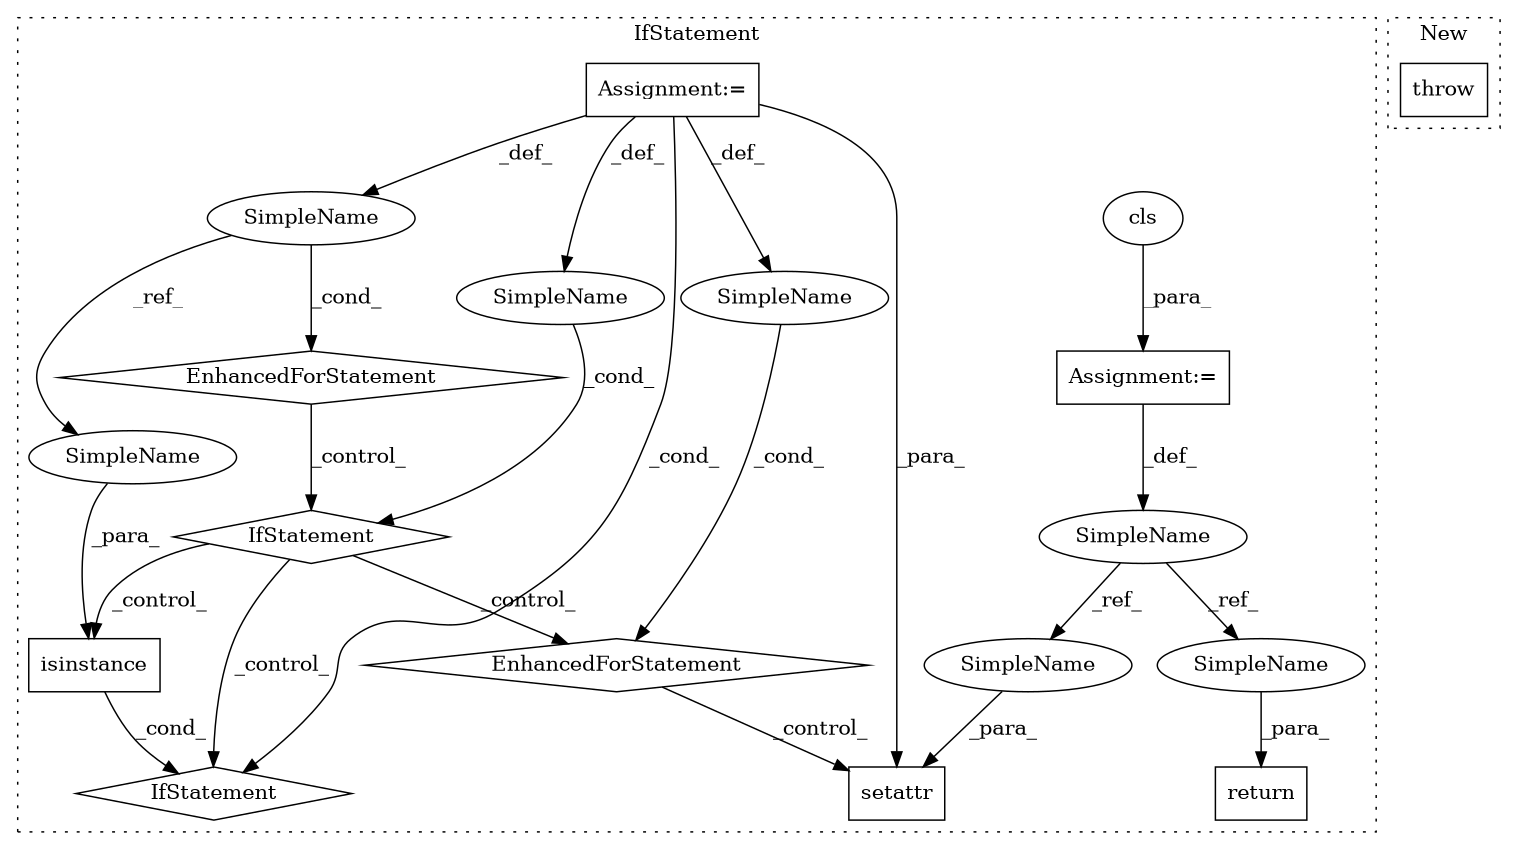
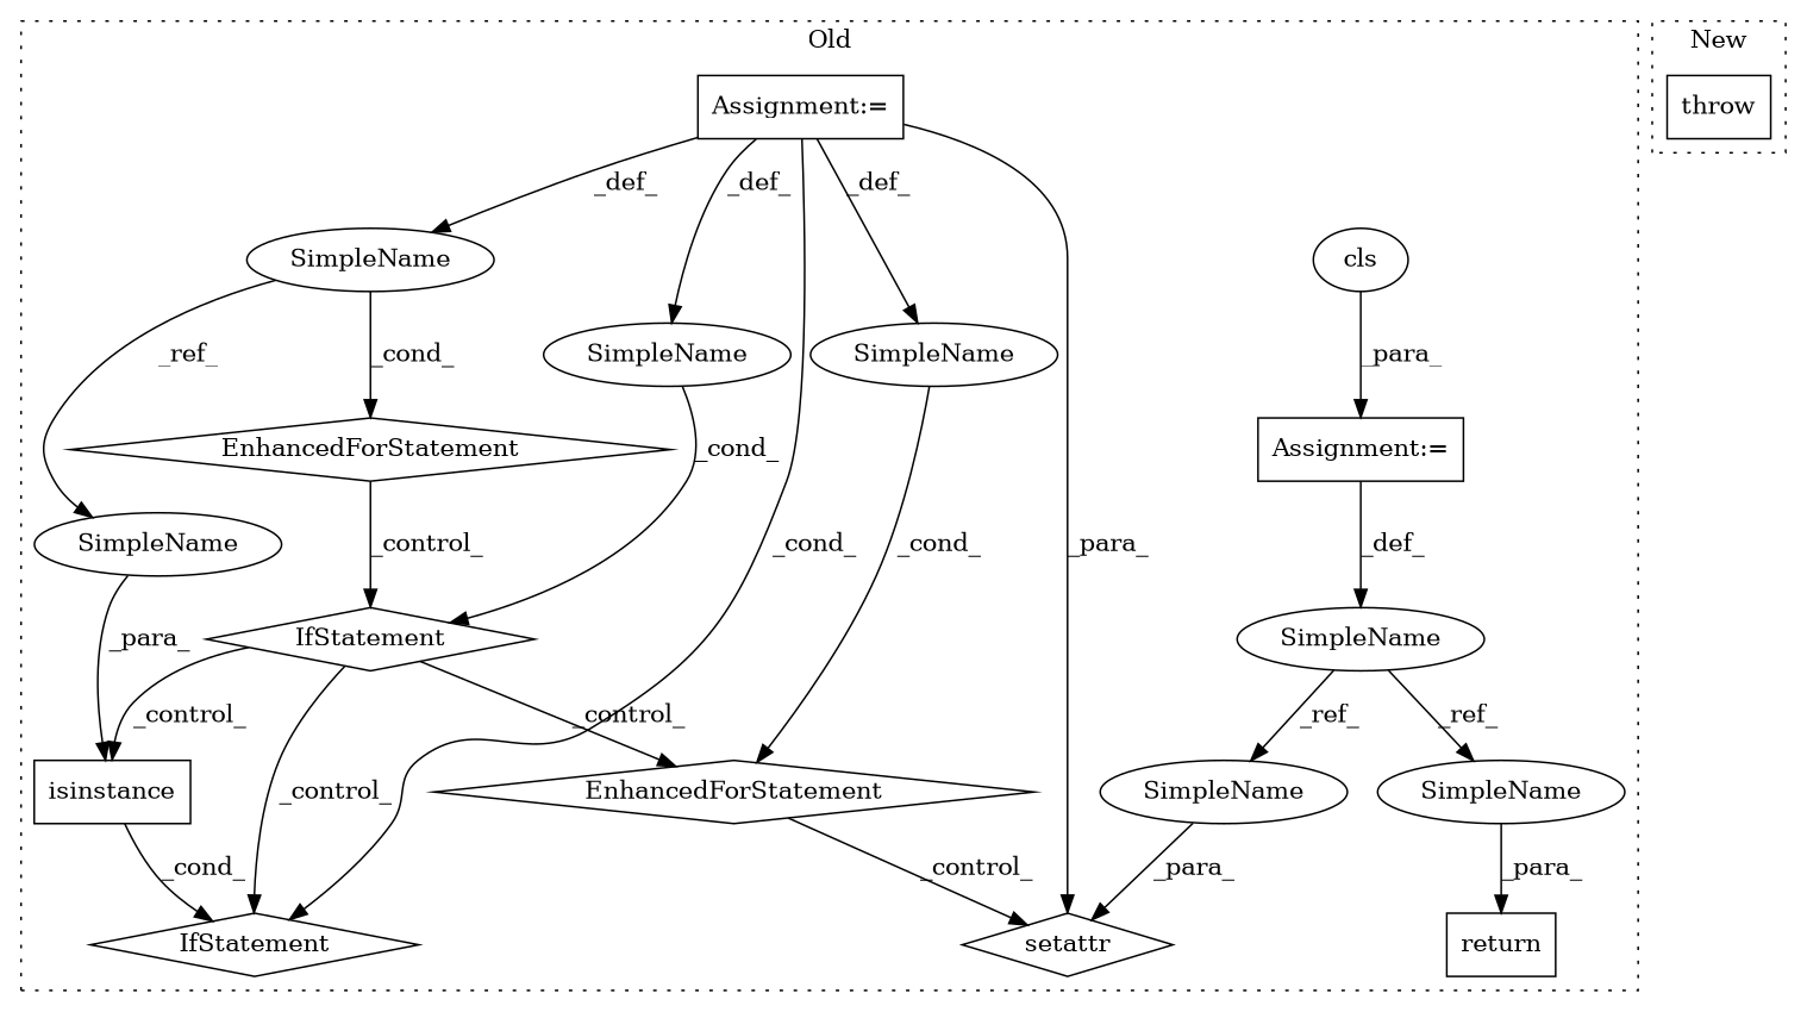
  digraph {
    node [a=42 l=2 s="2289,2379" shape=ellipse]
    n1 [a=32 l=5 label=cls s=2278]
    n2 [a=41 l=7 label=return s=2843 shape=box]
    n3 [a=7 l=1 label="Assignment:=" s=2277 shape=box]
    n4 [label=SimpleName s=2275]
-   n5 [a=32 l="8,1" label=setattr s="2769,2812" shape=box]
+   n5 [a=32 l="8,1" label=setattr s="2769,2812" shape=diamond]
    n6 [a=70 l="65,2" label=EnhancedForStatement shape=diamond]
    n7 [a=32 l="11,1" label=isinstance s="2555,2575" shape=box]
    n8 [a=70 l="61,2" label=EnhancedForStatement s="2630,2705" shape=diamond]
    n9 [label=SimpleName l="" s=""]
    n10 [l=4 label=SimpleName s=2358]
    n11 [l=3 label=SimpleName s=2695]
    n12 [a=25 l="4,2" label=IfStatement s="2522,2538" shape=diamond]
    n13 [a=7 l="65,2" label="Assignment:=" shape=box]
    n14 [a=25 l="4,2" label=IfStatement s="2550,2576" shape=diamond]
    n15 [label=SimpleName s=2850]
    n16 [label=SimpleName s=2777]
    n17 [l=4 label=SimpleName s=2566]
    n18 [a=53 l=6 label=throw s=630 shape=box]
    subgraph cluster_1 {
-     label=IfStatement
+     label=Old
      style=dotted
      n1
      n2
      n3
      n4
      n5
      n6
      n7
      n8
      n9
      n10
      n11
      n12
      n13
      n14
      n15
      n16
      n17
    }
    subgraph cluster_2 {
      label=New
      style=dotted
      n18
    }
    n1 -> n3 [label=_para_]
    n3 -> n4 [label=_def_]
    n4 -> n15 [label=_ref_]
    n4 -> n16 [label=_ref_]
    n6 -> n12 [label=_control_]
    n7 -> n14 [label=_cond_]
    n8 -> n5 [label=_control_]
    n9 -> n12 [label=_cond_]
    n10 -> n6 [label=_cond_]
    n10 -> n17 [label=_ref_]
    n11 -> n8 [label=_cond_]
    n12 -> n7 [label=_control_]
    n12 -> n8 [label=_control_]
    n12 -> n14 [label=_control_]
    n13 -> n5 [label=_para_]
    n13 -> n9 [label=_def_]
    n13 -> n10 [label=_def_]
    n13 -> n11 [label=_def_]
    n13 -> n14 [label=_cond_]
    n15 -> n2 [label=_para_]
    n16 -> n5 [label=_para_]
    n17 -> n7 [label=_para_]
  }
